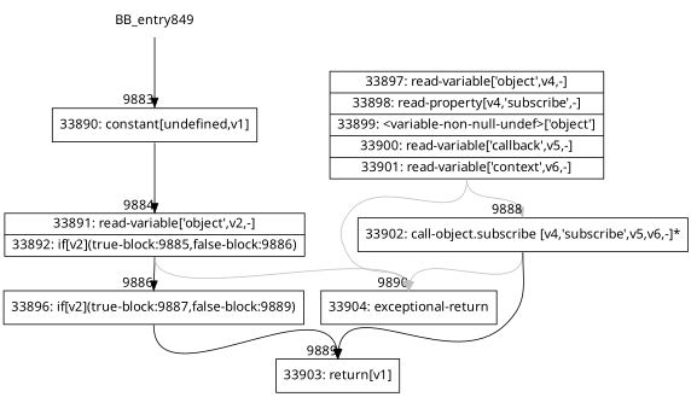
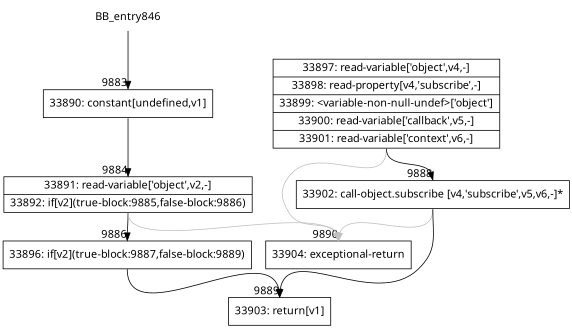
  digraph {
    fontname="Noto Sans"
    rankdir=TD
    node [fontname="Noto Sans" shape=record]
    edge [fontname="Noto Sans" headport=n tailport=s]
-   BB_entry846 [shape=none label=BB_entry849]
+   BB_entry846 [shape=none]
    n2 [label="{33890: constant[undefined,v1]}"]
    n3 [label="{33891: read-variable['object',v2,-]|33892: if[v2](true-block:9885,false-block:9886)}"]
    n4 [label="{33896: if[v2](true-block:9887,false-block:9889)}"]
    n5 [label="{33904: exceptional-return}"]
    n6 [label="{33903: return[v1]}"]
    n7 [label="{33897: read-variable['object',v4,-]|33898: read-property[v4,'subscribe',-]|33899: \<variable-non-null-undef\>['object']|33900: read-variable['callback',v5,-]|33901: read-variable['context',v6,-]}"]
    n8 [label="{33902: call-object.subscribe [v4,'subscribe',v5,v6,-]*}"]
    BB_entry846 -> n2 [headlabel="    9883"]
    n2 -> n3 [headlabel="      9884"]
    n3 -> n4 [headlabel="      9886"]
    n3 -> n5 [color=gray headlabel="      9890"]
    n4 -> n6 [headlabel="      9889"]
    n7 -> n5 [color=gray]
-   n7 -> n8 [headlabel="      9888" color=gray]
+   n7 -> n8 [headlabel="      9888"]
    n8 -> n5 [color=gray]
    n8 -> n6
  }
